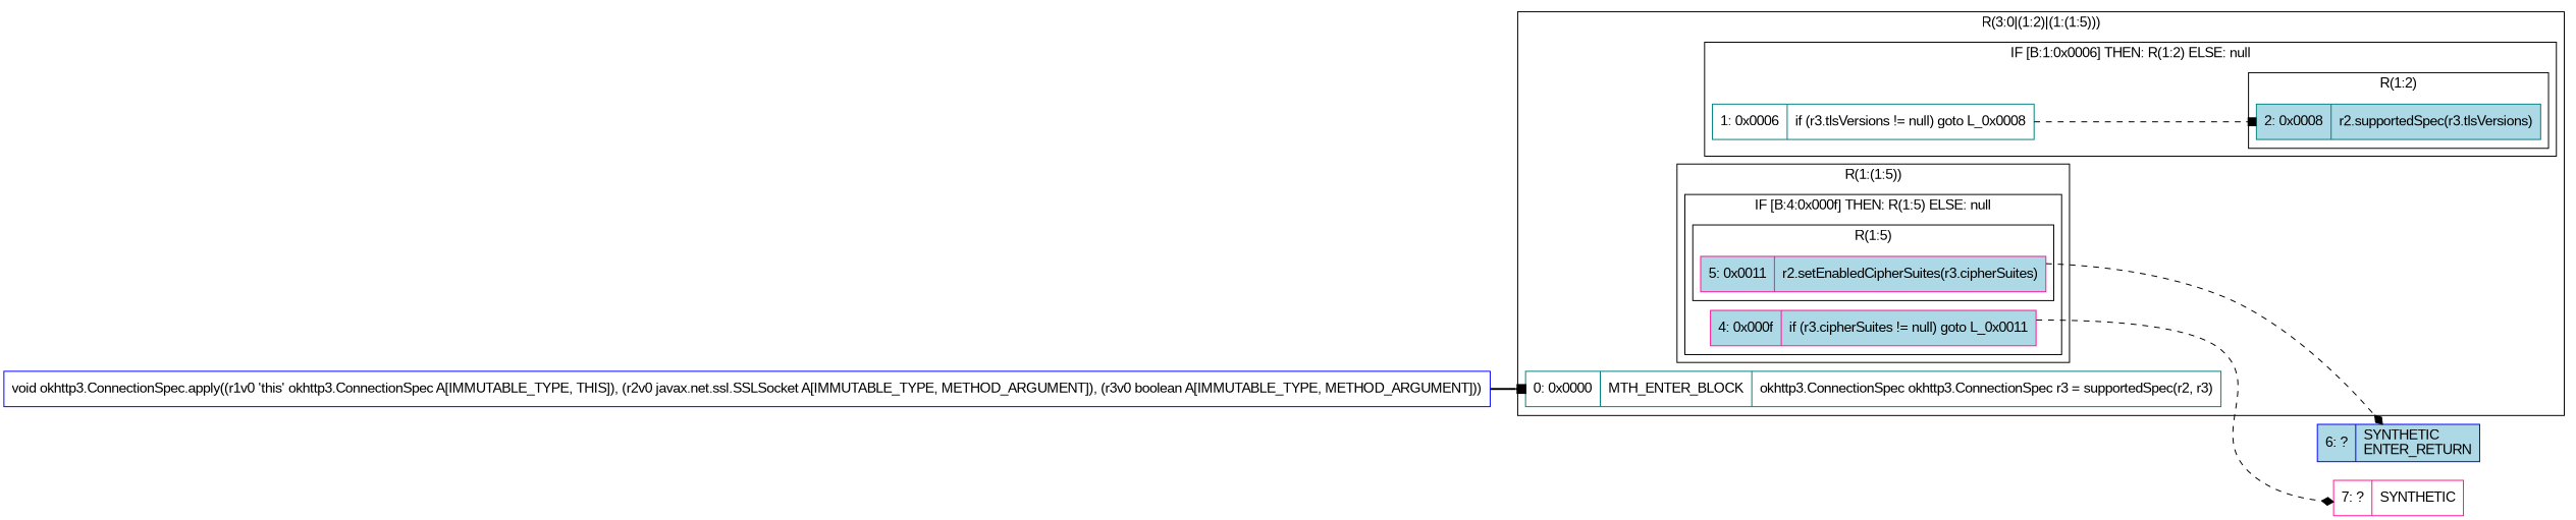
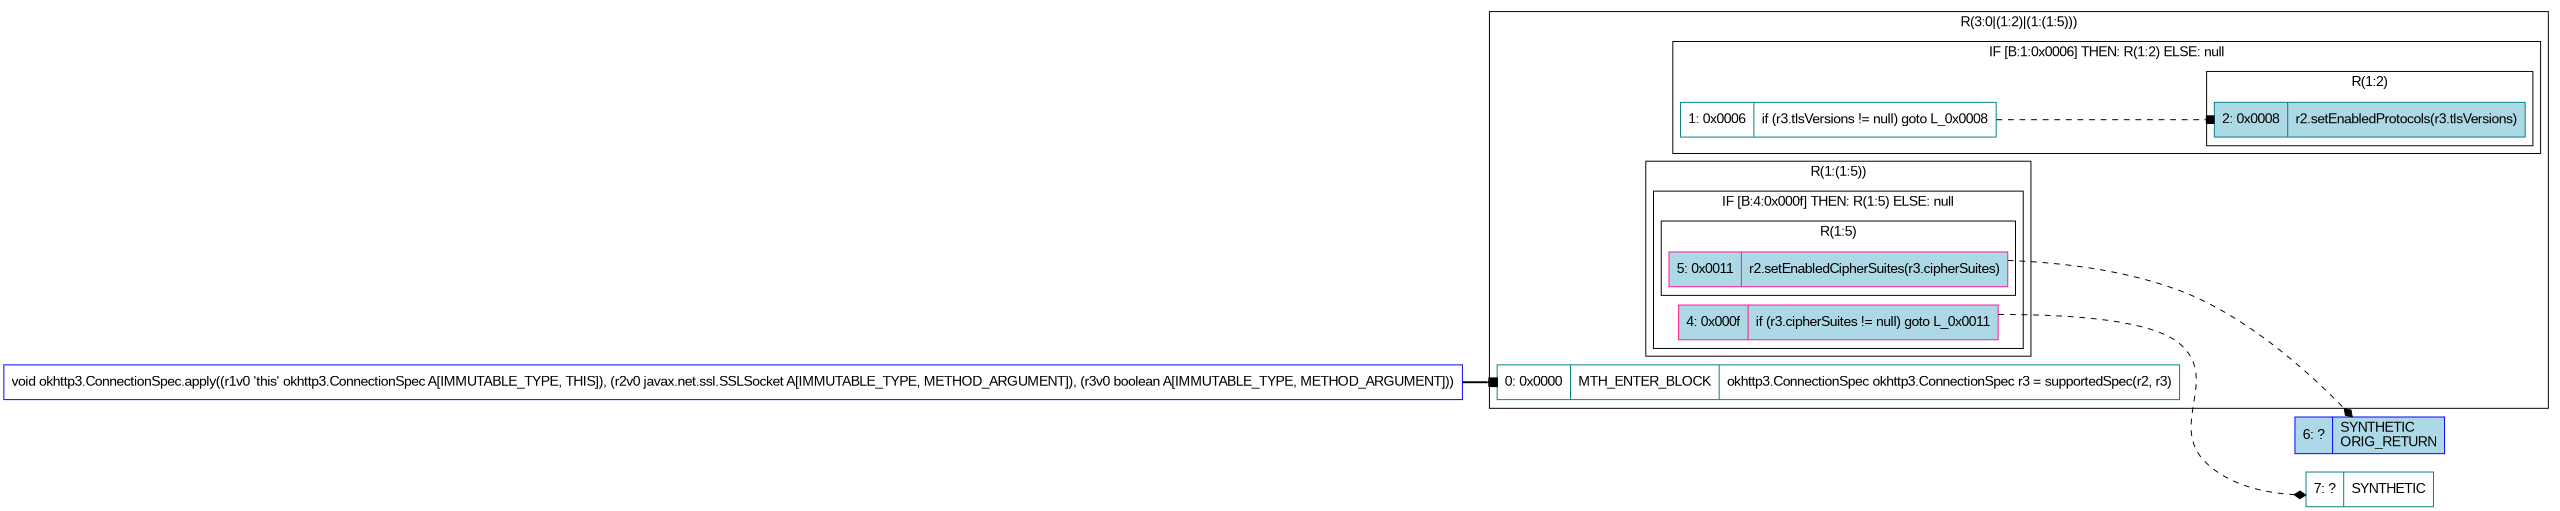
  digraph {
    fontname="Liberation Sans"
    rankdir=LR
    node [color=teal fillcolor=lightblue fontname="Liberation Sans" shape=record style=filled]
    edge [arrowhead=box fontname="Liberation Sans" style=dashed]
-   n1 [label="{2\:\ 0x0008|r2.supportedSpec(r3.tlsVersions)\l}"]
+   n1 [label="{2\:\ 0x0008|r2.setEnabledProtocols(r3.tlsVersions)\l}"]
    n2 [fillcolor=white label="{1\:\ 0x0006|if (r3.tlsVersions != null) goto L_0x0008\l}"]
    n3 [color=deeppink label="{5\:\ 0x0011|r2.setEnabledCipherSuites(r3.cipherSuites)\l}"]
    n4 [color=deeppink label="{4\:\ 0x000f|if (r3.cipherSuites != null) goto L_0x0011\l}"]
    n5 [fillcolor=white label="{0\:\ 0x0000|MTH_ENTER_BLOCK\l|okhttp3.ConnectionSpec okhttp3.ConnectionSpec r3 = supportedSpec(r2, r3)\l}"]
-   n6 [color=blue label="{6\:\ ?|SYNTHETIC\lENTER_RETURN\l}"]
-   n7 [color=deeppink fillcolor=white label="{7\:\ ?|SYNTHETIC\l}"]
+   n6 [color=blue label="{6\:\ ?|SYNTHETIC\lORIG_RETURN\l}"]
+   n7 [fillcolor=white label="{7\:\ ?|SYNTHETIC\l}"]
    n8 [color=blue fillcolor=white label="{void okhttp3.ConnectionSpec.apply((r1v0 'this' okhttp3.ConnectionSpec A[IMMUTABLE_TYPE, THIS]), (r2v0 javax.net.ssl.SSLSocket A[IMMUTABLE_TYPE, METHOD_ARGUMENT]), (r3v0 boolean A[IMMUTABLE_TYPE, METHOD_ARGUMENT])) }"]
    subgraph cluster_1 {
      label="R(3:0|(1:2)|(1:(1:5)))"
      n5
      subgraph cluster_2 {
        label="IF [B:1:0x0006] THEN: R(1:2) ELSE: null"
        n2
        subgraph cluster_3 {
          label="R(1:2)"
          n1
        }
      }
      subgraph cluster_4 {
        label="R(1:(1:5))"
        subgraph cluster_5 {
          label="IF [B:4:0x000f] THEN: R(1:5) ELSE: null"
          n4
          subgraph cluster_6 {
            label="R(1:5)"
            n3
          }
        }
      }
    }
    n2 -> n1
    n3 -> n6 [arrowhead=diamond]
    n4 -> n7 [arrowhead=diamond]
    n8 -> n5 [style=bold]
  }
